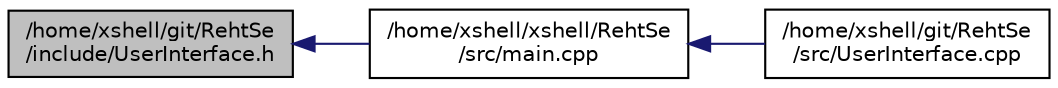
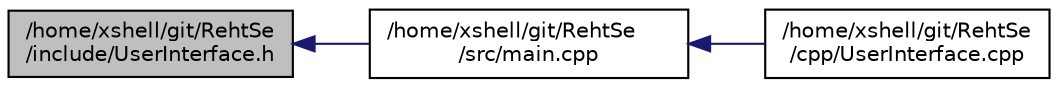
  digraph {
    rankdir=LR
    node [color=black fillcolor=white fontname=Helvetica fontsize=10 shape=record style=filled]
    edge [color=midnightblue dir=back fontname=Helvetica fontsize=10 labelfontname=Helvetica labelfontsize=10 style=solid]
    n1 [fillcolor=grey75 fontcolor=black height=0.2 label="/home/xshell/git/RehtSe\l/include/UserInterface.h" width=0.4]
-   n2 [height=0.2 label="/home/xshell/xshell/RehtSe\l/src/main.cpp" width=0.4]
-   n3 [height=0.2 label="/home/xshell/git/RehtSe\l/src/UserInterface.cpp" width=0.4]
+   n2 [height=0.2 label="/home/xshell/git/RehtSe\l/src/main.cpp" width=0.4]
+   n3 [height=0.2 label="/home/xshell/git/RehtSe\l/cpp/UserInterface.cpp" width=0.4]
    n1 -> n2
    n2 -> n3
  }
